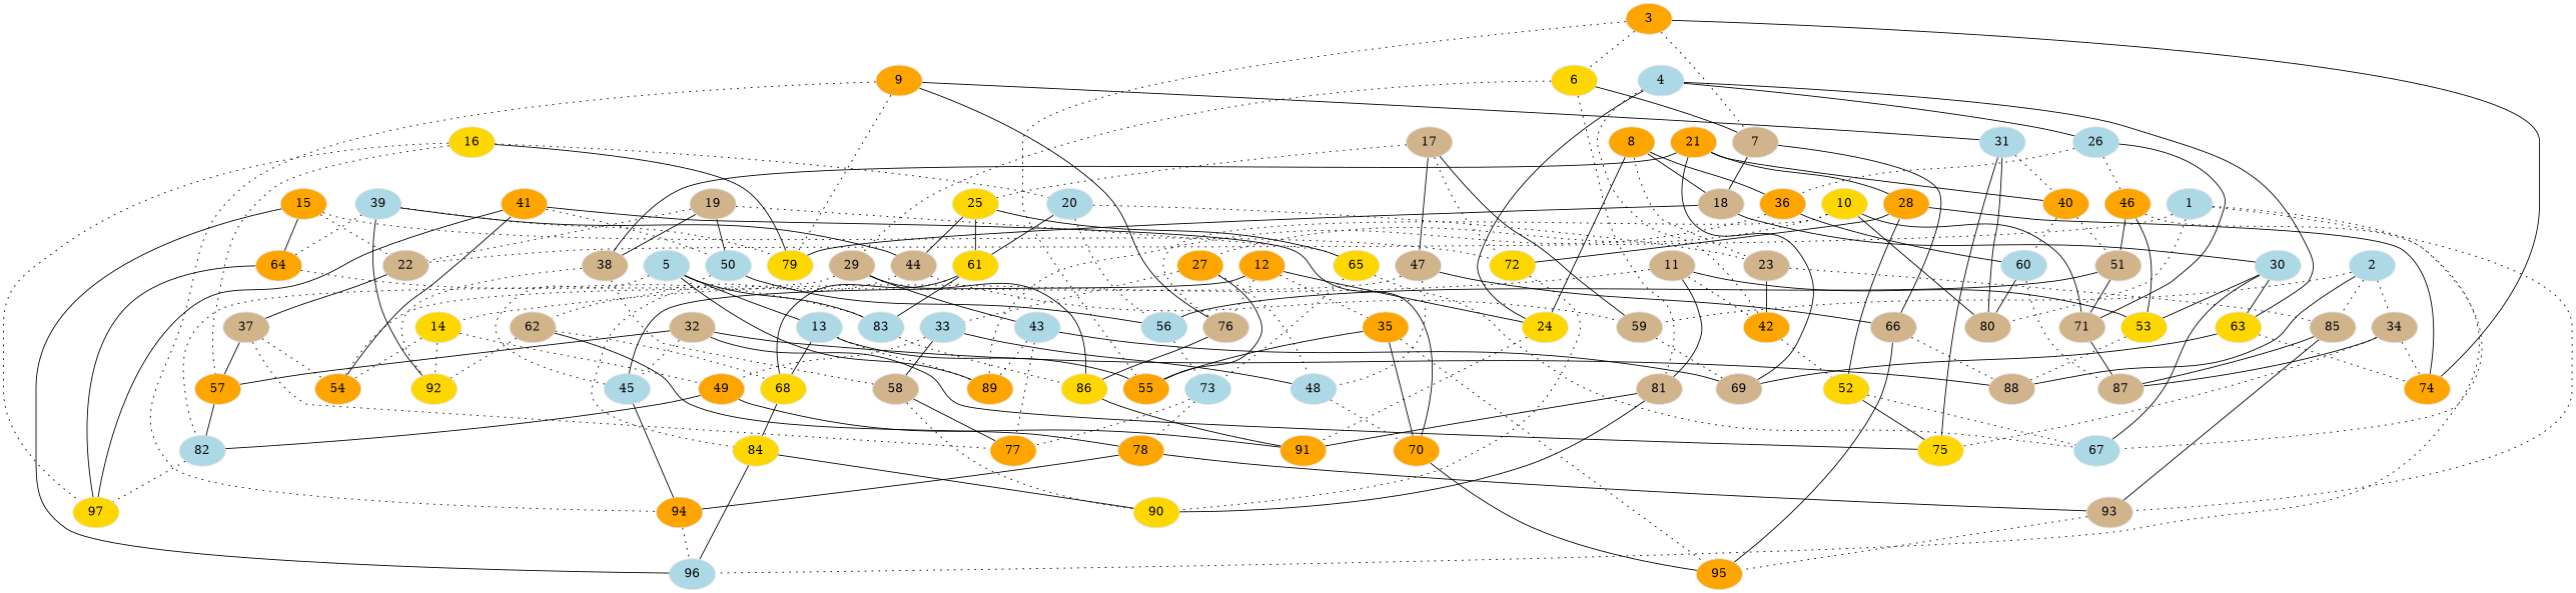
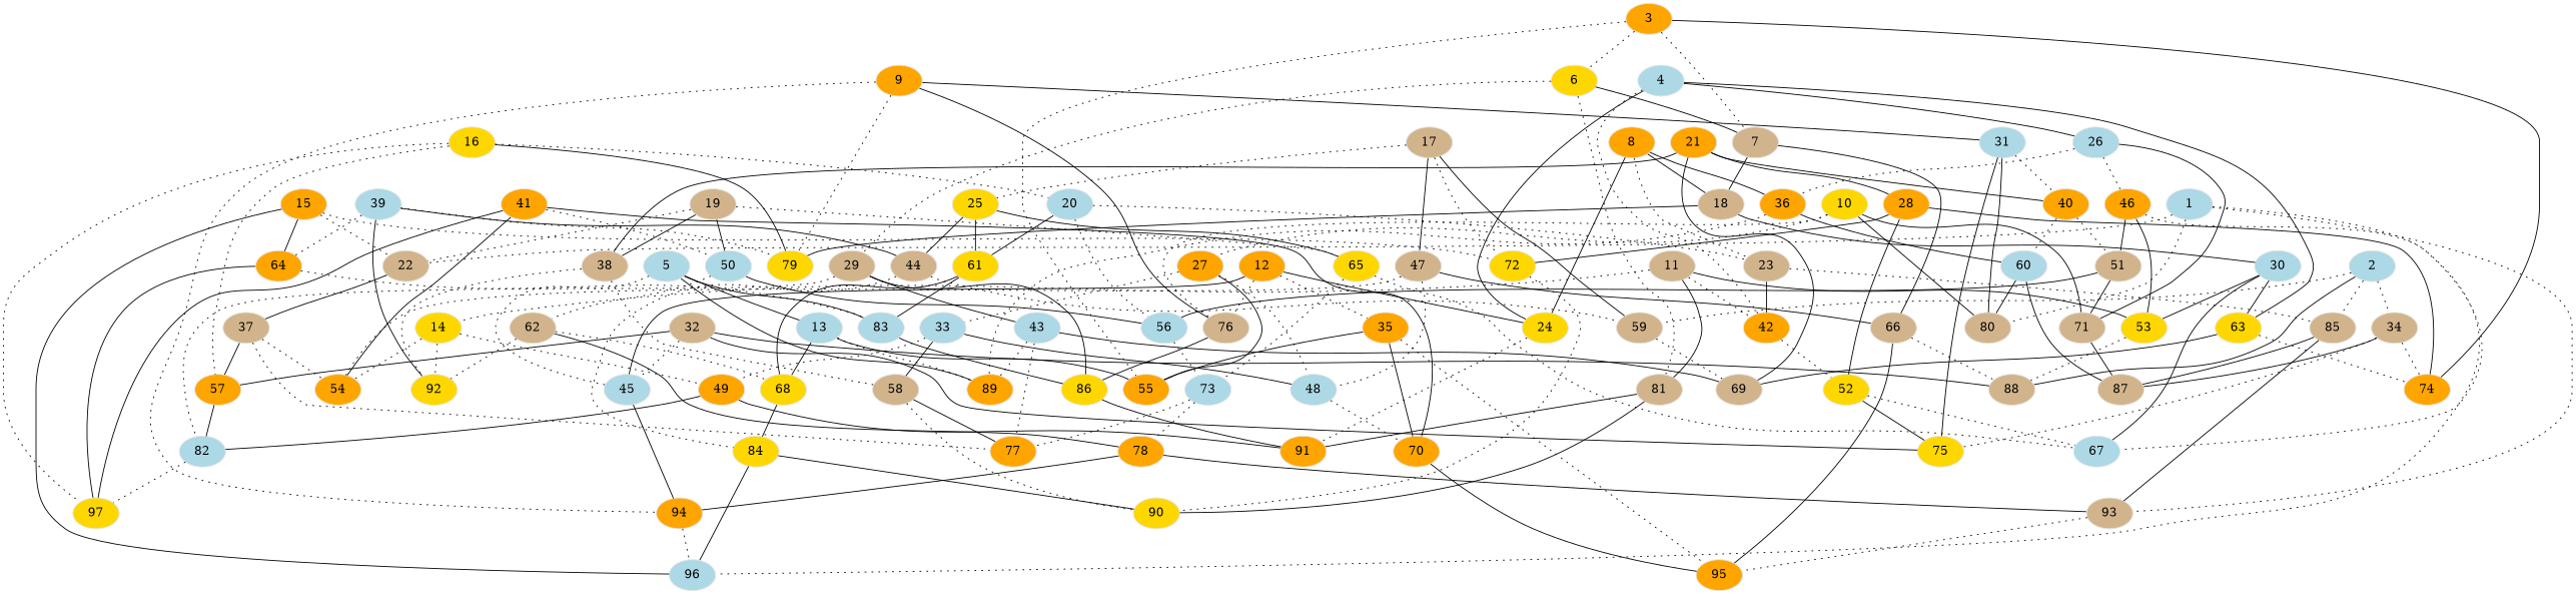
  graph {
    node [color=gray90 fillcolor=tan style=filled]
    edge [style=solid]
    1 [fillcolor=lightblue]
    22
    67 [fillcolor=lightblue]
    80
    93
    37
    95 [fillcolor=orange]
    2 [fillcolor=lightblue]
    34
    59
    85
    88
    74 [fillcolor=orange]
    75 [fillcolor=gold]
    87
    69
    3 [fillcolor=orange]
    6 [fillcolor=gold]
    7
    55 [fillcolor=orange]
    29
    81
    18
    66
    4 [fillcolor=lightblue]
    24 [fillcolor=gold]
    26 [fillcolor=lightblue]
    42 [fillcolor=orange]
    63 [fillcolor=gold]
    91 [fillcolor=orange]
    36 [fillcolor=orange]
    71
    46 [fillcolor=orange]
    52 [fillcolor=gold]
    5 [fillcolor=lightblue]
    13 [fillcolor=lightblue]
    45 [fillcolor=lightblue]
    83 [fillcolor=lightblue]
    89 [fillcolor=orange]
    68 [fillcolor=gold]
    94 [fillcolor=orange]
    86 [fillcolor=gold]
    43 [fillcolor=lightblue]
    82 [fillcolor=lightblue]
    90 [fillcolor=gold]
    79 [fillcolor=gold]
    30 [fillcolor=lightblue]
    8 [fillcolor=orange]
    23
    60 [fillcolor=lightblue]
    9 [fillcolor=orange]
    31 [fillcolor=lightblue]
    76
    40 [fillcolor=orange]
    96 [fillcolor=lightblue]
    10 [fillcolor=gold]
    27 [fillcolor=orange]
    33 [fillcolor=lightblue]
    48 [fillcolor=lightblue]
    11
    14 [fillcolor=gold]
    53 [fillcolor=gold]
    49 [fillcolor=orange]
    54 [fillcolor=orange]
    92 [fillcolor=gold]
    12 [fillcolor=orange]
    35 [fillcolor=orange]
    70 [fillcolor=orange]
    84 [fillcolor=gold]
    15 [fillcolor=orange]
    64 [fillcolor=orange]
    72 [fillcolor=gold]
    97 [fillcolor=gold]
    16 [fillcolor=gold]
    20 [fillcolor=lightblue]
    57 [fillcolor=orange]
    56 [fillcolor=lightblue]
    61 [fillcolor=gold]
    17
    25 [fillcolor=gold]
    47
    65 [fillcolor=gold]
    44
    19
    38
    50 [fillcolor=lightblue]
    58
    62
    73 [fillcolor=lightblue]
    21 [fillcolor=orange]
    28 [fillcolor=orange]
    51
    77 [fillcolor=orange]
    32
    39 [fillcolor=lightblue]
    41 [fillcolor=orange]
    78 [fillcolor=orange]
    1 -- 22 [style=dotted]
    1 -- 67 [style=dotted]
    1 -- 80 [style=dotted]
    1 -- 93 [style=dotted]
    22 -- 37
    93 -- 95 [style=dotted]
    37 -- 54 [style=dotted]
    37 -- 57
    37 -- 77 [style=dotted]
    2 -- 34 [style=dotted]
    2 -- 59 [style=dotted]
    2 -- 85 [style=dotted]
    2 -- 88
    34 -- 74 [style=dotted]
    34 -- 75 [style=dotted]
    34 -- 87
    59 -- 69 [style=dotted]
    85 -- 93
    85 -- 87
    3 -- 74
    3 -- 6 [style=dotted]
    3 -- 7 [style=dotted]
    3 -- 55 [style=dotted]
    6 -- 7
    6 -- 29 [style=dotted]
    6 -- 81 [style=dotted]
    7 -- 18
    7 -- 66
    29 -- 86
    29 -- 43
    29 -- 82 [style=dotted]
    81 -- 91
    81 -- 90
    18 -- 79
    18 -- 30
    66 -- 95
    66 -- 88 [style=dotted]
    4 -- 24
    4 -- 26
    4 -- 42 [style=dotted]
    4 -- 63
    24 -- 91 [style=dotted]
    26 -- 36 [style=dotted]
    26 -- 71
    26 -- 46 [style=dotted]
    42 -- 52 [style=dotted]
    63 -- 74 [style=dotted]
    63 -- 69
    36 -- 89 [style=dotted]
    36 -- 60
    71 -- 87
    46 -- 96 [style=dotted]
    46 -- 53
    46 -- 51
    52 -- 67 [style=dotted]
    52 -- 75
    5 -- 13
    5 -- 45 [style=dotted]
    5 -- 83
    5 -- 89
    13 -- 55
    13 -- 89 [style=dotted]
    13 -- 68
    45 -- 94
-   83 -- 86 [style=dotted]
+   83 -- 86
    68 -- 84
    94 -- 96 [style=dotted]
    86 -- 91
    43 -- 69
    43 -- 89 [style=dotted]
    43 -- 77 [style=dotted]
    82 -- 97 [style=dotted]
    30 -- 67
    30 -- 63
    30 -- 53
    8 -- 18
    8 -- 24
    8 -- 36
    8 -- 23 [style=dotted]
    23 -- 85 [style=dotted]
    23 -- 42
    60 -- 80
-   60 -- 87 [style=dotted]
+   60 -- 87
    9 -- 94 [style=dotted]
    9 -- 79 [style=dotted]
    9 -- 31
    9 -- 76
    31 -- 80
    31 -- 75
    31 -- 40 [style=dotted]
    76 -- 86
    40 -- 60 [style=dotted]
    40 -- 51 [style=dotted]
    10 -- 80
    10 -- 71
    10 -- 76 [style=dotted]
    10 -- 27 [style=dotted]
    27 -- 55
    27 -- 33 [style=dotted]
    27 -- 48 [style=dotted]
    33 -- 48
    33 -- 49 [style=dotted]
    33 -- 58
    48 -- 70 [style=dotted]
    11 -- 81
    11 -- 42 [style=dotted]
    11 -- 14 [style=dotted]
    11 -- 53
    14 -- 49 [style=dotted]
    14 -- 54 [style=dotted]
    14 -- 92 [style=dotted]
    53 -- 88 [style=dotted]
    49 -- 91
    49 -- 82
    12 -- 24
    12 -- 45
    12 -- 76 [style=dotted]
    12 -- 35 [style=dotted]
    35 -- 95 [style=dotted]
    35 -- 55
    35 -- 70
    70 -- 95
    84 -- 90
    84 -- 96
    15 -- 22 [style=dotted]
    15 -- 96
    15 -- 64
    15 -- 72 [style=dotted]
    64 -- 83 [style=dotted]
    64 -- 97
    72 -- 90 [style=dotted]
    16 -- 79
    16 -- 97 [style=dotted]
    16 -- 20 [style=dotted]
    16 -- 57 [style=dotted]
    20 -- 23 [style=dotted]
    20 -- 56 [style=dotted]
    20 -- 61
    57 -- 82
    56 -- 73 [style=dotted]
    61 -- 83
    61 -- 68
    17 -- 59
    17 -- 72 [style=dotted]
    17 -- 25 [style=dotted]
    17 -- 47
    25 -- 61
    25 -- 65
    25 -- 44
    47 -- 66
    47 -- 48 [style=dotted]
    47 -- 54 [style=dotted]
    65 -- 67 [style=dotted]
    65 -- 73 [style=dotted]
    44 -- 59 [style=dotted]
    44 -- 84 [style=dotted]
    19 -- 22 [style=dotted]
    19 -- 65 [style=dotted]
    19 -- 38
    19 -- 50
    38 -- 92 [style=dotted]
    38 -- 58 [style=dotted]
    50 -- 56
    50 -- 62 [style=dotted]
    58 -- 90 [style=dotted]
    58 -- 77
    62 -- 68 [style=dotted]
    62 -- 92 [style=dotted]
    62 -- 78
    73 -- 77 [style=dotted]
    73 -- 78 [style=dotted]
    21 -- 69
    21 -- 40
    21 -- 38
    21 -- 28
    28 -- 74
    28 -- 52
    28 -- 72
    51 -- 71
    51 -- 56
    32 -- 88
    32 -- 75
    32 -- 45 [style=dotted]
    32 -- 57
    39 -- 79 [style=dotted]
    39 -- 92
    39 -- 64 [style=dotted]
    39 -- 44
    41 -- 54
    41 -- 70
    41 -- 97
    41 -- 50 [style=dotted]
    78 -- 93
    78 -- 94
  }
